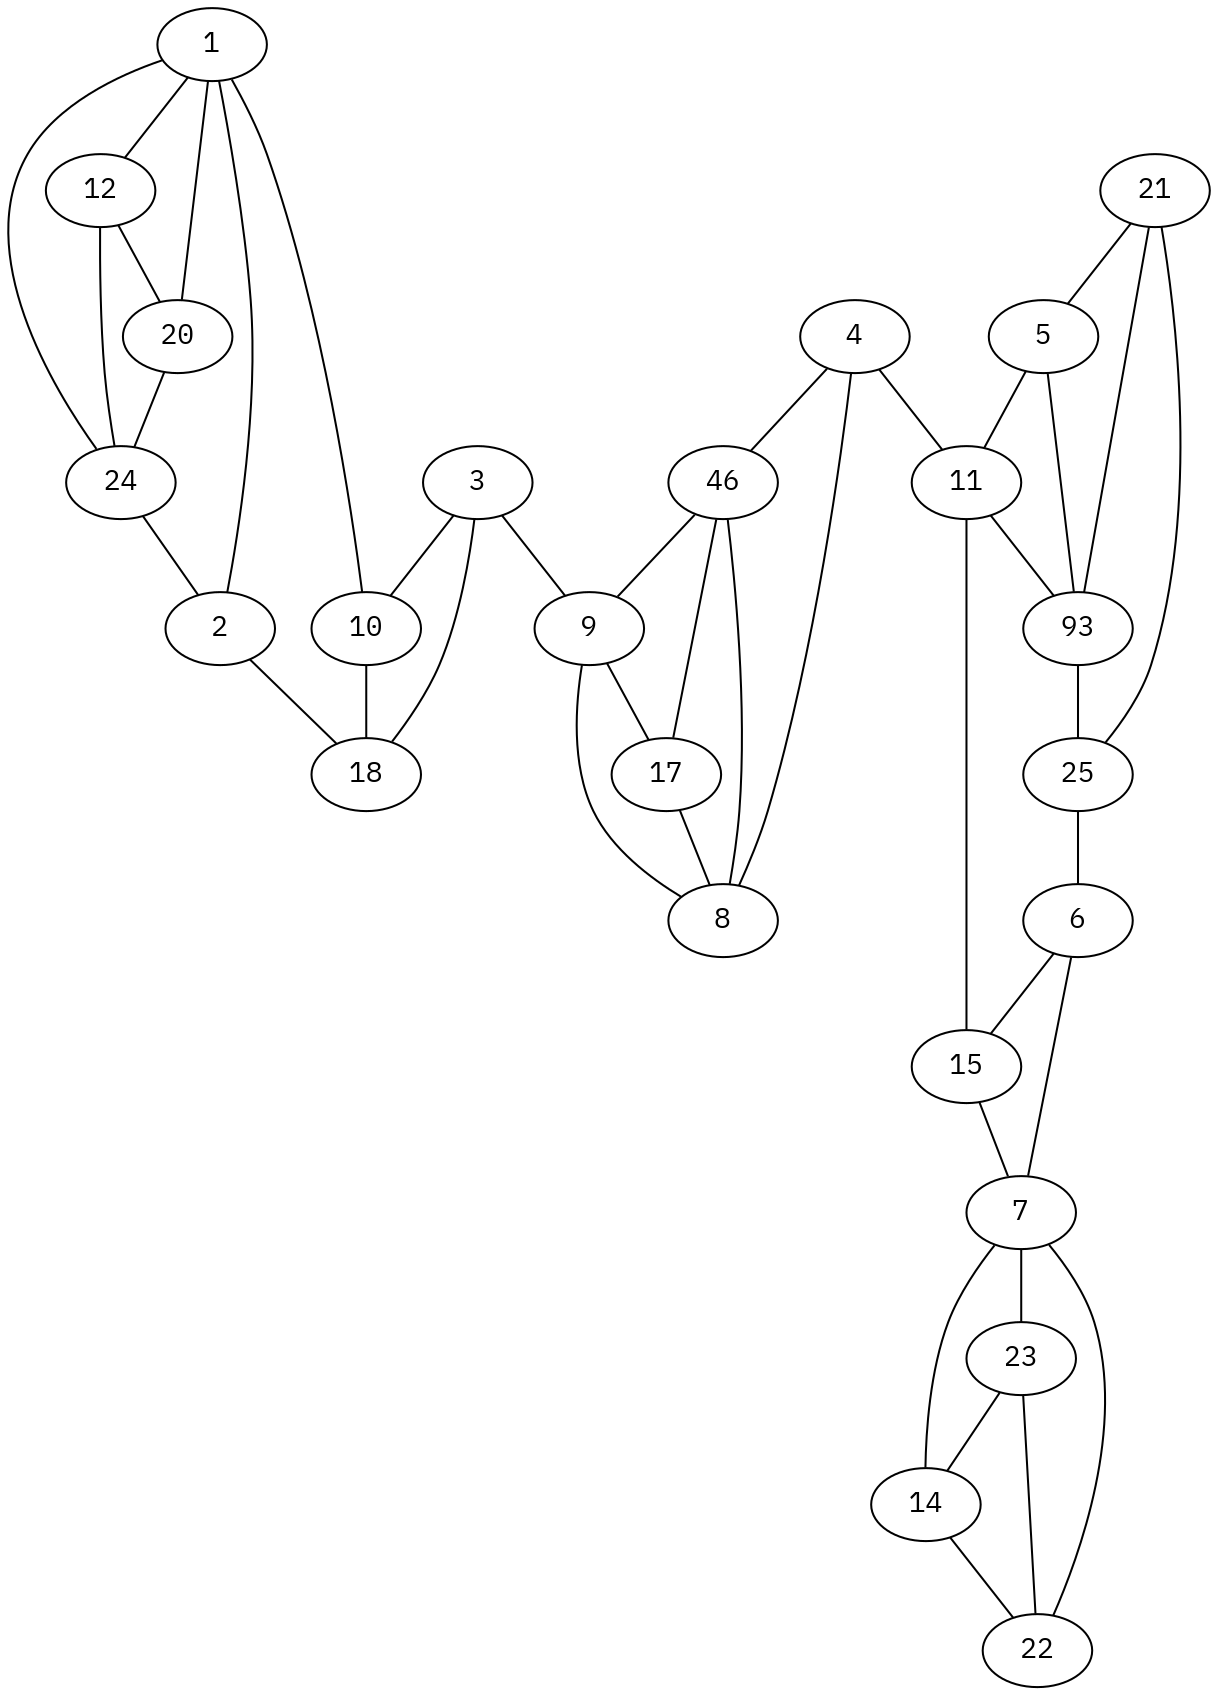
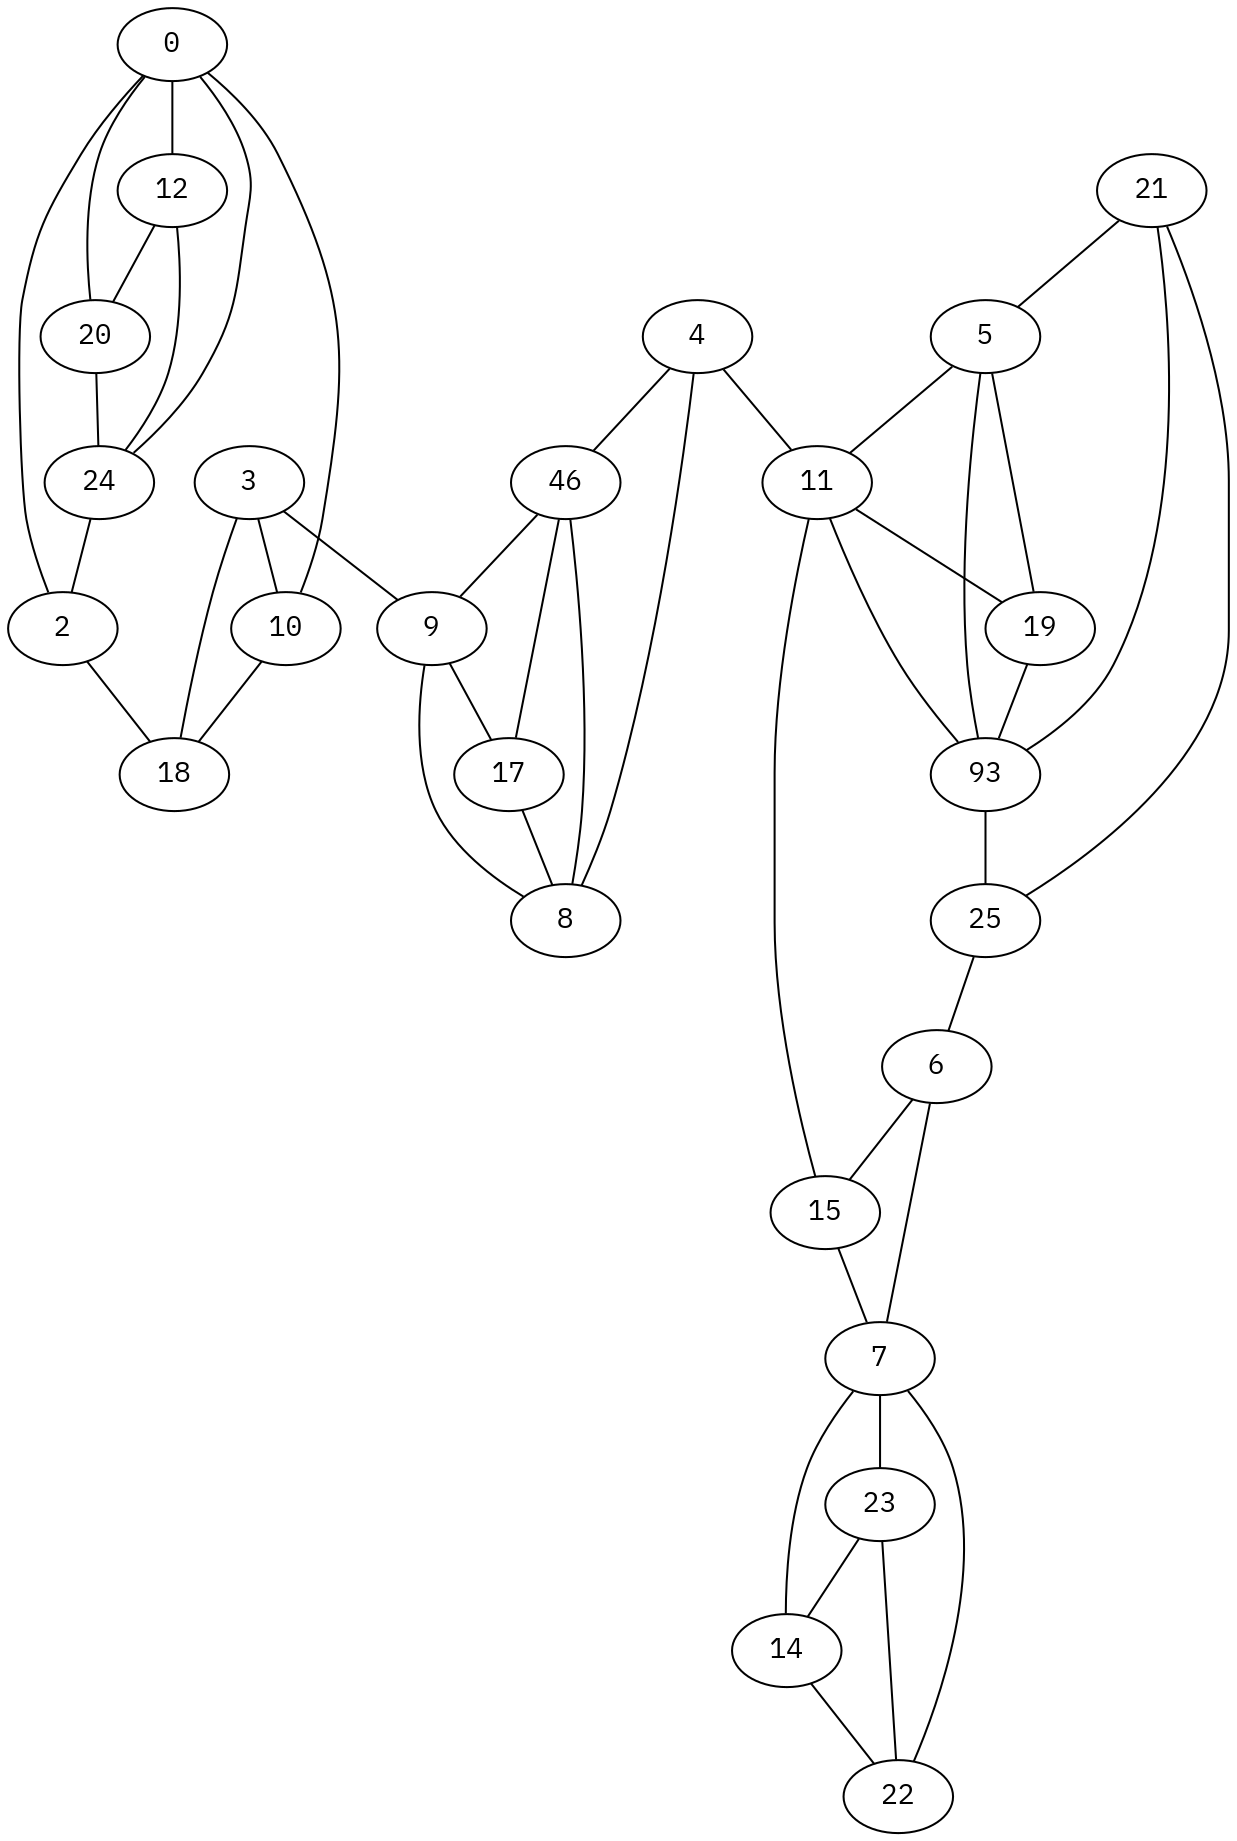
  graph {
    fontname="IBM Plex Mono"
    node [aaLength=8 fontname="IBM Plex Mono" sequence=SMNVVLMG type=1]
    edge [distance0=0.0 fontname="IBM Plex Mono" frequency=1 type0=3]
-   1 [aaLength=14 sequence=LKKEISYFKRVTSF type=0]
+   1 [aaLength=14 sequence=LKKEISYFKRVTSF type=0 label=0]
    10
    12 [sequence=LTLIVALT]
    24 [aaLength=3 sequence=GIG]
    18
    20 [sequence=LTLIVALT]
    2 [aaLength=5 sequence=TFDSF type=0]
    3 [aaLength=6 sequence=RKTWES type=0]
    9 [aaLength=5 sequence=INVVI]
    17 [aaLength=5 sequence=INVVI]
    8 [aaLength=3 sequence=HSA]
    4 [aaLength=13 sequence=SLDHALELLYRTY type=0]
    11 [aaLength=9 sequence=QINRIFVIG]
    n14 [aaLength=3 label=46 sequence=HSA]
    n15 [aaLength=9 label=93 sequence=LDRIMATII]
+   19 [aaLength=9 sequence=QINRIFVIG]
    25 [aaLength=2 sequence=VF]
    5 [aaLength=11 sequence=GAQLYKAAMDH type=0]
    6 [aaLength=5 sequence=DKEWS type=0]
    15 [aaLength=2 sequence=KK]
    7 [aaLength=10 sequence=KHSDLESWVG type=0]
    23 [aaLength=2 sequence=IN]
    14 [sequence=DYEFEMWT]
    22 [sequence=DYEFEMWT]
    21 [aaLength=9 sequence=LDRIMATII]
    1 -- 10 [distance0=23.36082 type0=2]
    1 -- 12 [distance0=23.36082]
    1 -- 24 [distance0=13.51769 type0=1]
    10 -- 18 [type0=5]
    12 -- 20 [type0=5]
    24 -- 12 [distance0=11.0 type0=1]
    24 -- 2 [distance0=24.0 type0=4]
    20 -- 1 [distance0=23.36082]
    20 -- 24 [distance0=11.0 distance1=3.0 frequency=2 type0=2 type1=4]
    2 -- 1 [distance0=26.27158]
    2 -- 18 [distance0=18.55743 type0=2]
    3 -- 10 [distance0=21.29423 type0=1]
    3 -- 18 [distance0=21.29423 type0=2]
    3 -- 9 [distance0=26.04696 distance1=11.0 frequency=2 type1=4]
    9 -- 17 [type0=5]
    17 -- 8 [distance0=17.0 type0=2]
    8 -- 9 [distance0=17.0 type0=2]
    4 -- 8 [distance0=21.33169 type0=1]
    4 -- 11 [distance0=28.285 distance1=6.0 frequency=2 type1=4]
    4 -- n14 [distance0=21.33169 type0=2]
    11 -- n15 [distance0=22.0]
+   11 -- 19 [type0=5]
    n14 -- 9 [distance0=17.0 type0=2]
    n14 -- 17 [distance0=17.0]
    n14 -- 8 [type0=5]
    n15 -- 25 [distance0=16.0 distance1=7.0 frequency=2 type0=2 type1=4]
+   19 -- n15 [distance0=22.0]
    25 -- 6 [distance0=14.28833 distance1=6.0 frequency=2 type0=1 type1=4]
    5 -- 11 [distance0=13.40626 type0=1]
    5 -- n15 [distance0=16.36239]
+   5 -- 19 [distance0=13.40626 type0=2]
    6 -- 15 [distance0=14.28833 distance1=3.0 frequency=2 type0=1 type1=4]
    15 -- 11 [distance0=16.0]
    15 -- 7 [distance0=1.0 type0=4]
    7 -- 6 [distance0=14.95514 type0=2]
    7 -- 23 [distance0=17.53359 distance1=7.0 frequency=2 type1=4]
    23 -- 14 [distance0=6.0 distance1=4.0 frequency=2 type0=1 type1=4]
    14 -- 7 [distance0=23.39716]
    14 -- 22 [distance1=0.0 frequency=2 type0=1 type1=5]
    22 -- 7 [distance0=23.39716]
    22 -- 23 [distance0=6.0 type0=2]
    21 -- n15 [type0=5]
    21 -- 25 [distance0=16.0 type0=2]
    21 -- 5 [distance0=16.36239]
  }
